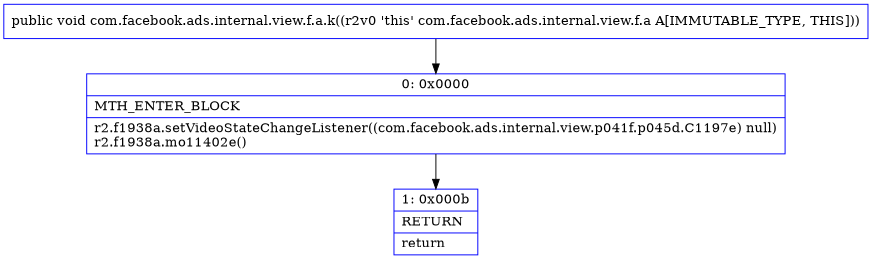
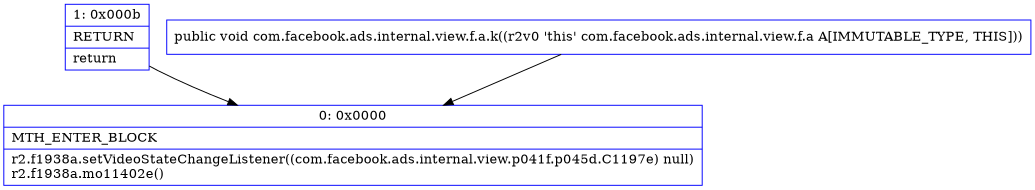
  digraph {
    node [shape=record color=blue]
    n1 [label="{0\:\ 0x0000|MTH_ENTER_BLOCK\l|r2.f1938a.setVideoStateChangeListener((com.facebook.ads.internal.view.p041f.p045d.C1197e) null)\lr2.f1938a.mo11402e()\l}"]
    n2 [label="{1\:\ 0x000b|RETURN\l|return\l}"]
    n3 [label="{public void com.facebook.ads.internal.view.f.a.k((r2v0 'this' com.facebook.ads.internal.view.f.a A[IMMUTABLE_TYPE, THIS])) }"]
-   n1 -> n2
+   n2 -> n1
    n3 -> n1
  }
